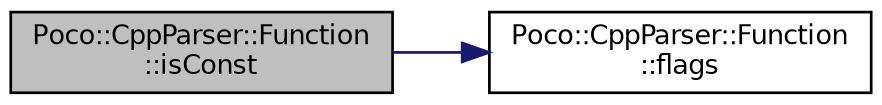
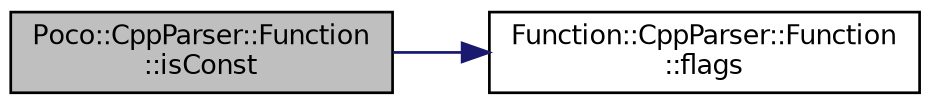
  digraph {
    rankdir=LR
    node [color=black fontname=Helvetica fontsize=10 shape=record style=filled]
    n1 [fillcolor=grey75 fontcolor=black height=0.2 label="Poco::CppParser::Function\l::isConst" width=0.4]
-   n2 [fillcolor=white height=0.2 label="Poco::CppParser::Function\l::flags" width=0.4]
+   n2 [fillcolor=white height=0.2 label="Function::CppParser::Function\l::flags" width=0.4]
    n1 -> n2 [color=midnightblue fontname=Helvetica fontsize=10 labelfontname=Helvetica labelfontsize=10 style=solid]
  }
